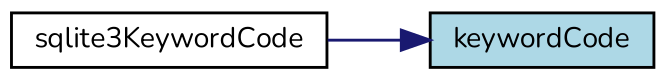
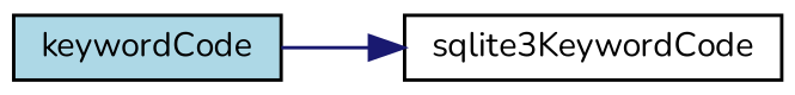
  digraph {
    rankdir=LR
    fontname=Nunito
    node [color=black fontname=Nunito fontsize=10 shape=record style=filled]
    n1 [fillcolor=white fontcolor=black height=0.2 label=sqlite3KeywordCode width=0.4]
    n2 [fillcolor=lightblue height=0.2 label=keywordCode width=0.4]
-   n1 -> n2 [color=midnightblue fontname=Nunito fontsize=10 labelfontname=FreeSans labelfontsize=10 style=solid]
+   n2 -> n1 [color=midnightblue fontname=Nunito fontsize=10 labelfontname=FreeSans labelfontsize=10 style=solid]
  }
